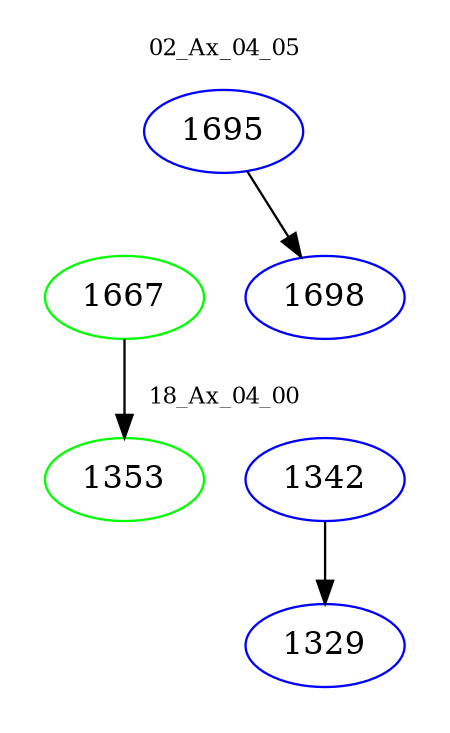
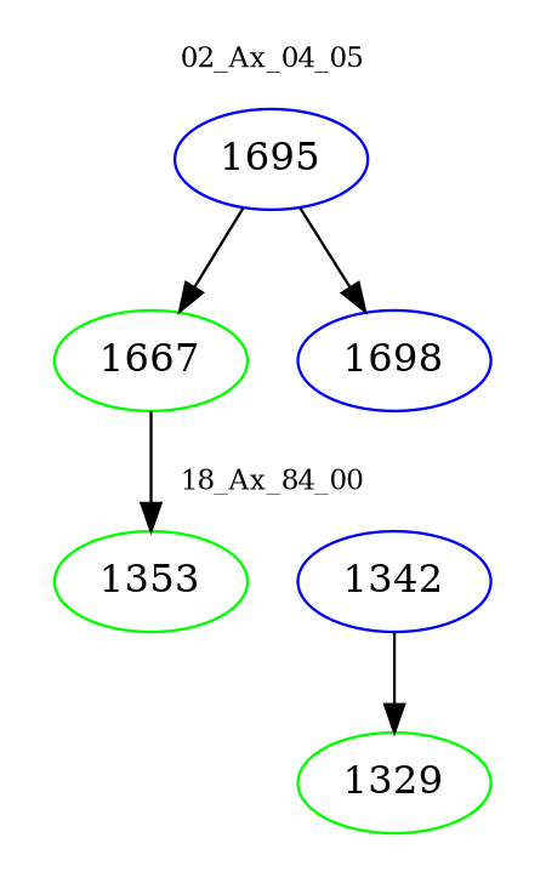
  digraph {
    node [color=blue]
    edge [color=black]
    n1 [label=1342]
-   n2 [label=1329]
+   n2 [color=green label=1329]
    n3 [color=green label=1353]
    n4 [label=1695]
    n5 [color=green label=1667]
    n6 [label=1698]
    subgraph cluster_1 {
      color=white
      fontsize=10
-     label="18_Ax_04_00"
+     label="18_Ax_84_00"
      n1
      n2
      n3
    }
    subgraph cluster_2 {
      color=white
      fontsize=10
      label="02_Ax_04_05"
      n4
      n5
      n6
    }
    n1 -> n2
+   n4 -> n5
    n4 -> n6
    n5 -> n3
  }
